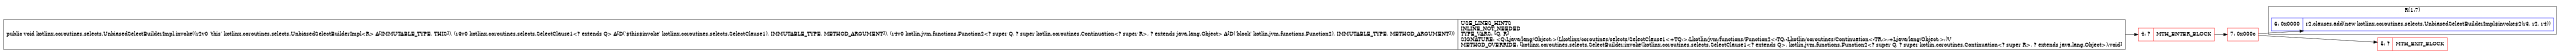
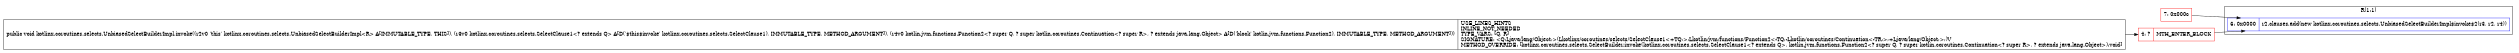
  digraph {
    rankdir=LR
    node [color=red shape=record]
    n1 [color=blue label="{6\:\ 0x0000|r2.clauses.add(new kotlinx.coroutines.selects.UnbiasedSelectBuilderImpl$invoke$2(r3, r2, r4))\l}"]
    n2 [label="{7\:\ 0x000c}"]
-   n3 [label="{5\:\ ?|MTH_EXIT_BLOCK\l}"]
    n4 [label="{4\:\ ?|MTH_ENTER_BLOCK\l}"]
    n5 [label="{public void kotlinx.coroutines.selects.UnbiasedSelectBuilderImpl.invoke((r2v0 'this' kotlinx.coroutines.selects.UnbiasedSelectBuilderImpl\<R\> A[IMMUTABLE_TYPE, THIS]), (r3v0 kotlinx.coroutines.selects.SelectClause1\<? extends Q\> A[D('$this$invoke' kotlinx.coroutines.selects.SelectClause1), IMMUTABLE_TYPE, METHOD_ARGUMENT]), (r4v0 kotlin.jvm.functions.Function2\<? super Q, ? super kotlin.coroutines.Continuation\<? super R\>, ? extends java.lang.Object\> A[D('block' kotlin.jvm.functions.Function2), IMMUTABLE_TYPE, METHOD_ARGUMENT]))  | USE_LINES_HINTS\lINLINE_NOT_NEEDED\lTYPE_VARS: [Q, R]\lSIGNATURE: \<Q:Ljava\/lang\/Object;\>(Lkotlinx\/coroutines\/selects\/SelectClause1\<+TQ;\>;Lkotlin\/jvm\/functions\/Function2\<\-TQ;\-Lkotlin\/coroutines\/Continuation\<\-TR;\>;+Ljava\/lang\/Object;\>;)V\lMETHOD_OVERRIDE: [kotlinx.coroutines.selects.SelectBuilder.invoke(kotlinx.coroutines.selects.SelectClause1\<? extends Q\>, kotlin.jvm.functions.Function2\<? super Q, ? super kotlin.coroutines.Continuation\<? super R\>, ? extends java.lang.Object\>):void]\l}" color=""]
    subgraph cluster_1 {
-     label="R(1:7)"
+     label="R(1:1)"
      n1
    }
    n2 -> n1
-   n2 -> n3
-   n4 -> n2
+   n4 -> n1
    n5 -> n4
  }
